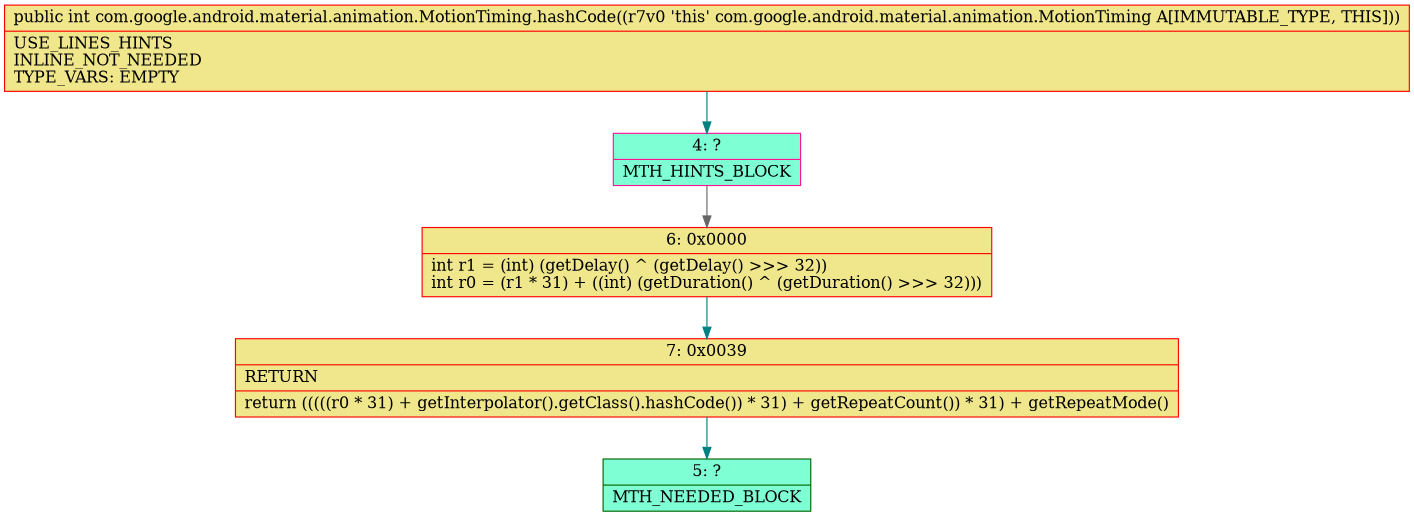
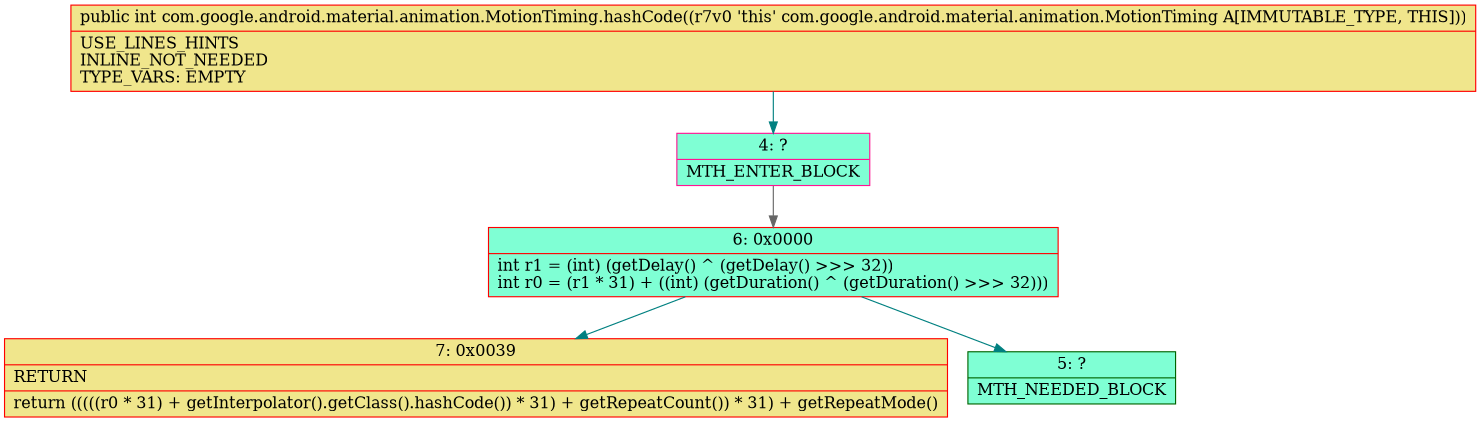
  digraph {
    node [color=red fillcolor=khaki shape=record style=filled]
    edge [color=teal]
-   n1 [color=deeppink fillcolor=aquamarine label="{4\:\ ?|MTH_HINTS_BLOCK\l}"]
-   n2 [label="{6\:\ 0x0000|int r1 = (int) (getDelay() ^ (getDelay() \>\>\> 32))\lint r0 = (r1 * 31) + ((int) (getDuration() ^ (getDuration() \>\>\> 32)))\l}"]
+   n1 [color=deeppink fillcolor=aquamarine label="{4\:\ ?|MTH_ENTER_BLOCK\l}"]
+   n2 [fillcolor=aquamarine label="{6\:\ 0x0000|int r1 = (int) (getDelay() ^ (getDelay() \>\>\> 32))\lint r0 = (r1 * 31) + ((int) (getDuration() ^ (getDuration() \>\>\> 32)))\l}"]
    n3 [label="{7\:\ 0x0039|RETURN\l|return (((((r0 * 31) + getInterpolator().getClass().hashCode()) * 31) + getRepeatCount()) * 31) + getRepeatMode()\l}"]
    n4 [color=darkgreen fillcolor=aquamarine label="{5\:\ ?|MTH_NEEDED_BLOCK\l}"]
    n5 [label="{public int com.google.android.material.animation.MotionTiming.hashCode((r7v0 'this' com.google.android.material.animation.MotionTiming A[IMMUTABLE_TYPE, THIS]))  | USE_LINES_HINTS\lINLINE_NOT_NEEDED\lTYPE_VARS: EMPTY\l}"]
    n1 -> n2 [color=gray40]
    n2 -> n3
-   n3 -> n4
+   n2 -> n4
    n5 -> n1
  }
